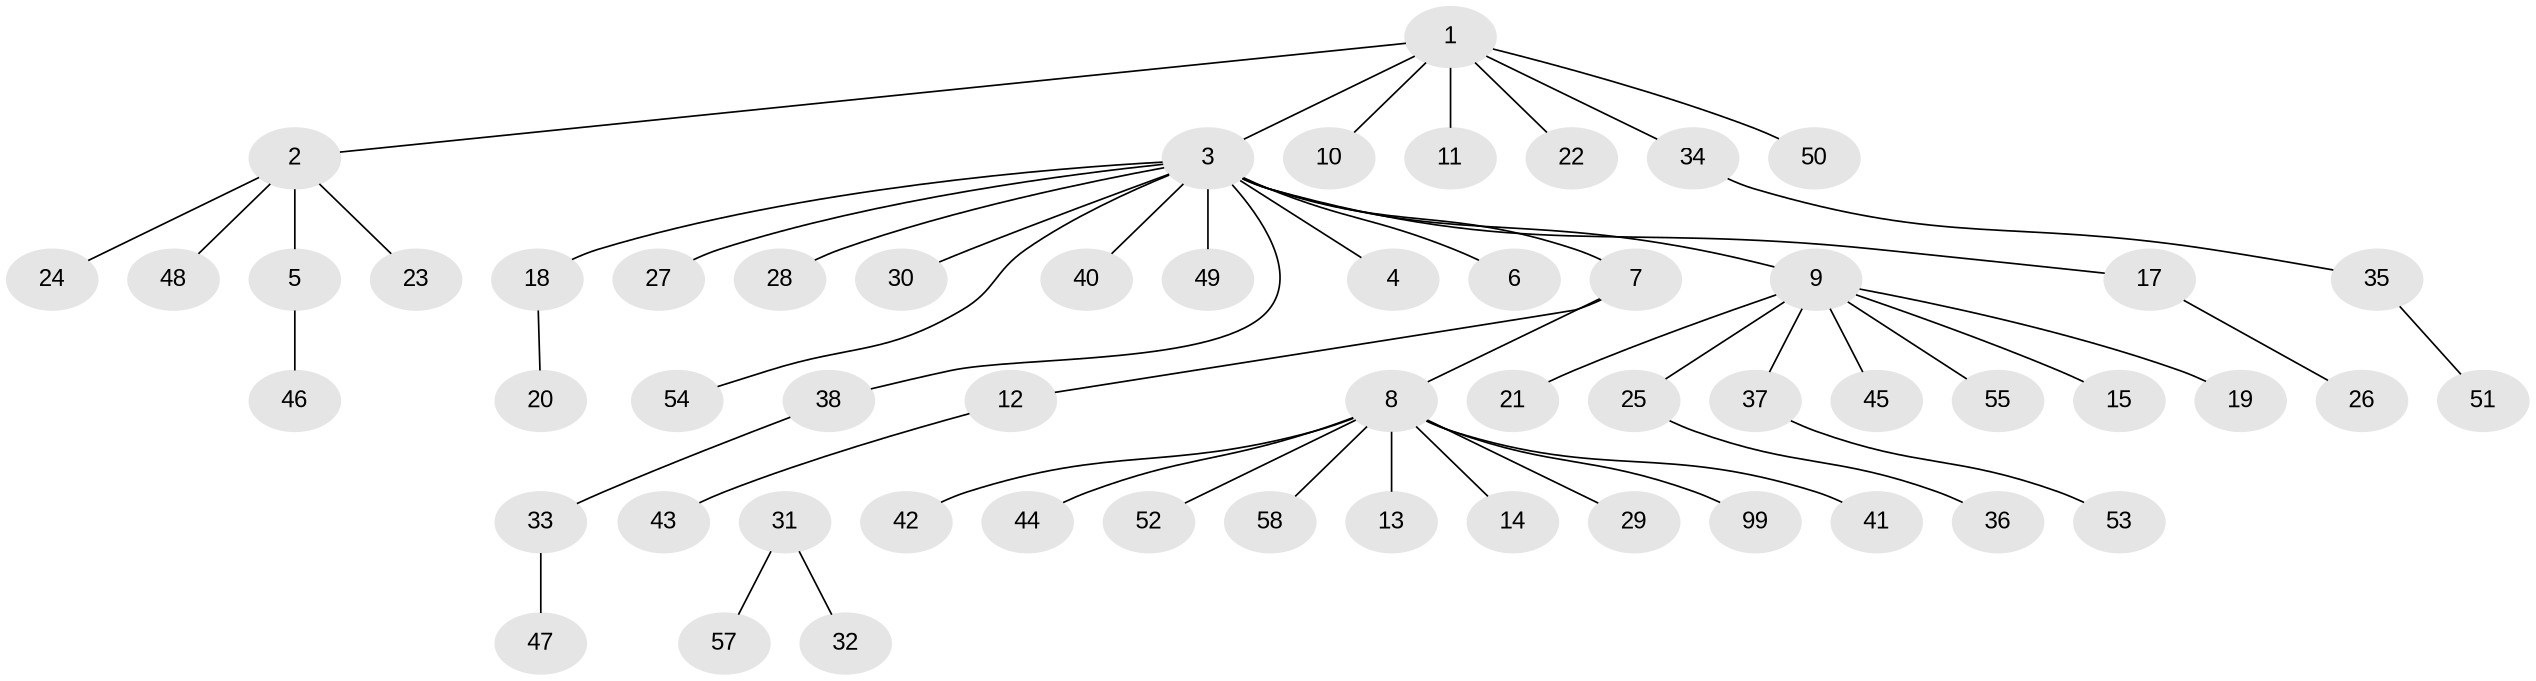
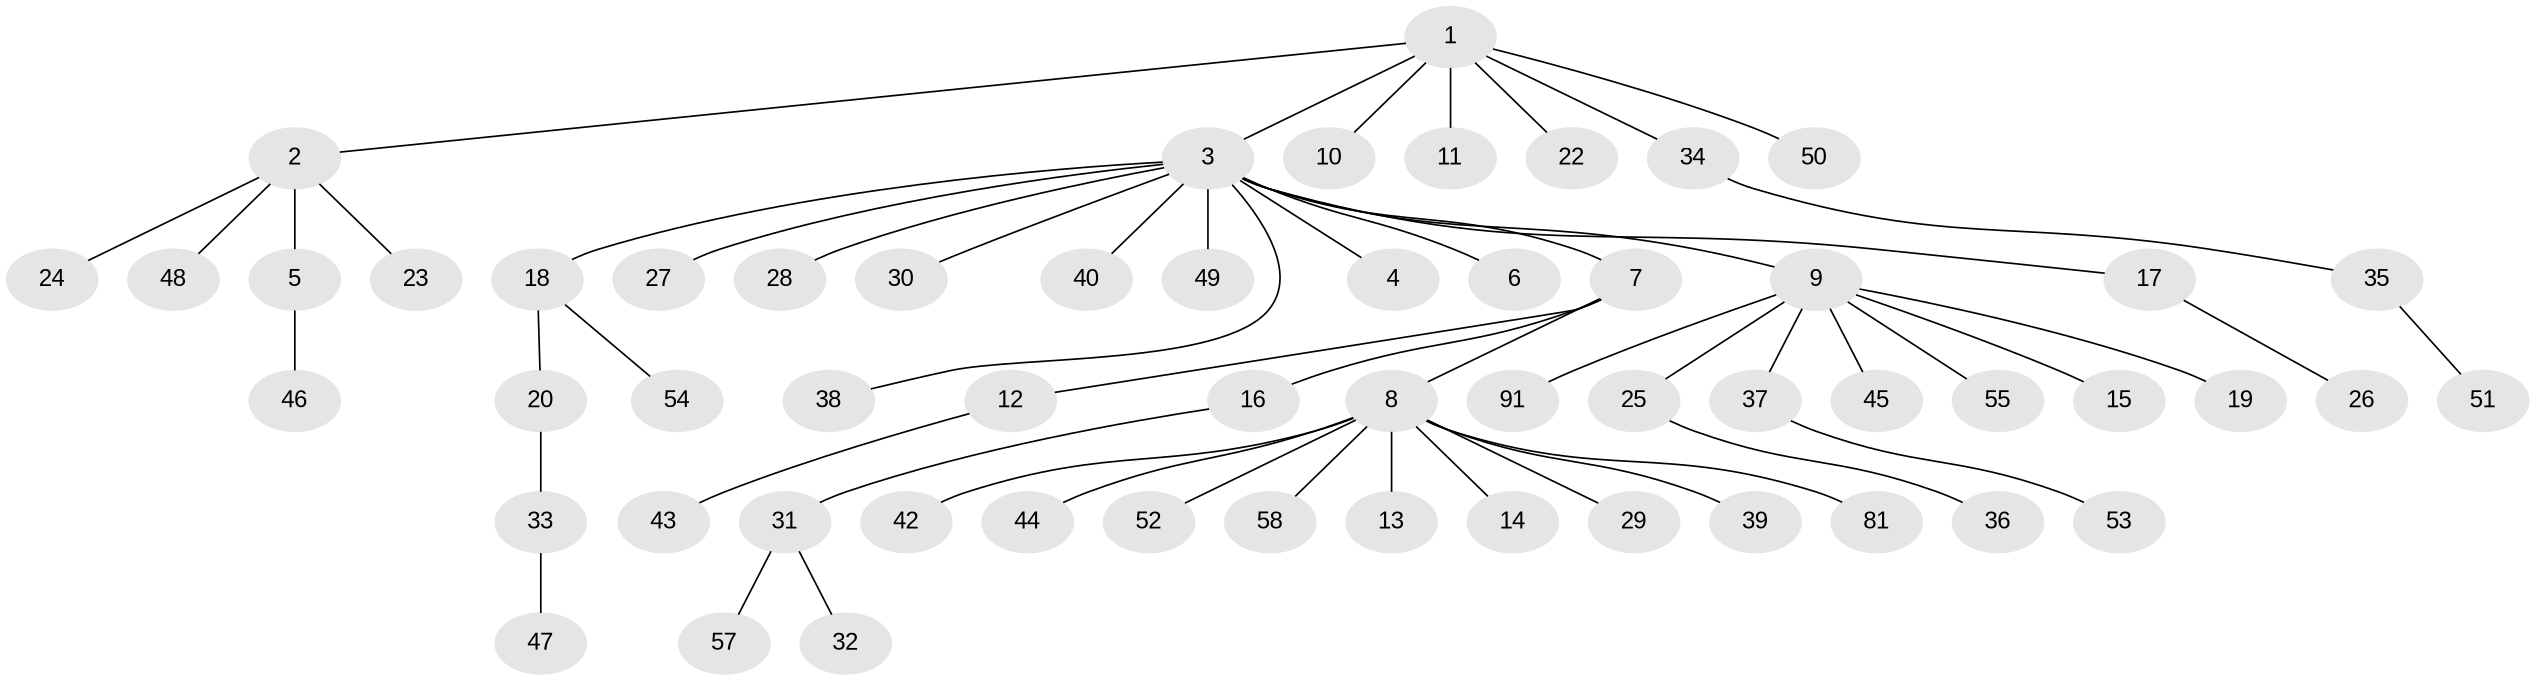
  graph {
    fontname="Liberation Sans"
    node [color=gray90 fontname="Liberation Sans" style=filled]
    edge [fontname="Liberation Sans"]
    1
    2
    3
    10
    11
    22
    34
    50
    5
    23
    24
    48
    4
    6
    7
    9
    17
    18
    27
    28
    30
    38
    40
    49
    54
    35
    46
    8
    12
+   16
    15
    19
-   21
+   21 [label=91]
    25
    37
    45
    55
    26
    20
    13
    14
    29
-   39 [label=99]
-   41
+   39
+   41 [label=81]
    42
    44
    52
    n48 [label=58]
    43
    31
    36
    53
    32
    57
    33
    47
    51
    1 -- 2
    1 -- 3
    1 -- 10
    1 -- 11
    1 -- 22
    1 -- 34
    1 -- 50
    2 -- 5
    2 -- 23
    2 -- 24
    2 -- 48
    3 -- 4
    3 -- 6
    3 -- 7
    3 -- 9
    3 -- 17
    3 -- 18
    3 -- 27
    3 -- 28
    3 -- 30
    3 -- 38
    3 -- 40
    3 -- 49
-   3 -- 54
+   18 -- 54
    34 -- 35
    5 -- 46
    7 -- 8
    7 -- 12
+   7 -- 16
    9 -- 15
    9 -- 19
    9 -- 21
    9 -- 25
    9 -- 37
    9 -- 45
    9 -- 55
    17 -- 26
    18 -- 20
    35 -- 51
    8 -- 13
    8 -- 14
    8 -- 29
    8 -- 39
    8 -- 41
    8 -- 42
    8 -- 44
    8 -- 52
    8 -- n48
    12 -- 43
+   16 -- 31
    25 -- 36
    37 -- 53
-   38 -- 33
+   20 -- 33
    31 -- 32
    31 -- 57
    33 -- 47
  }
